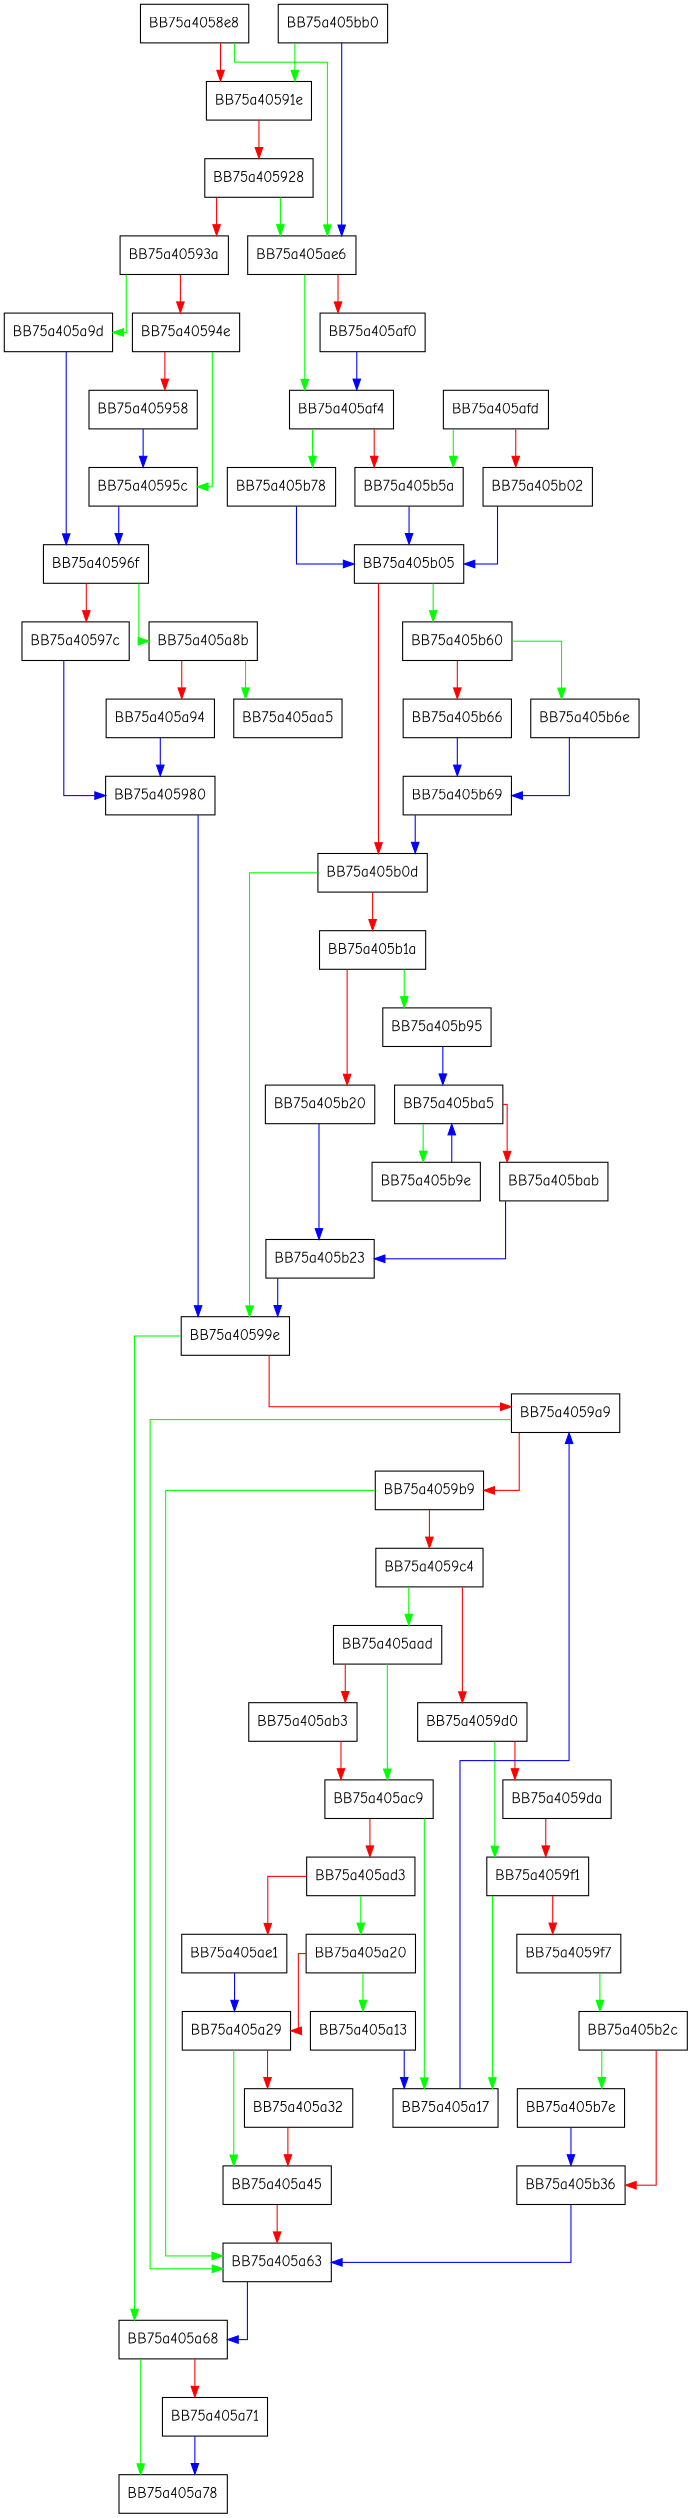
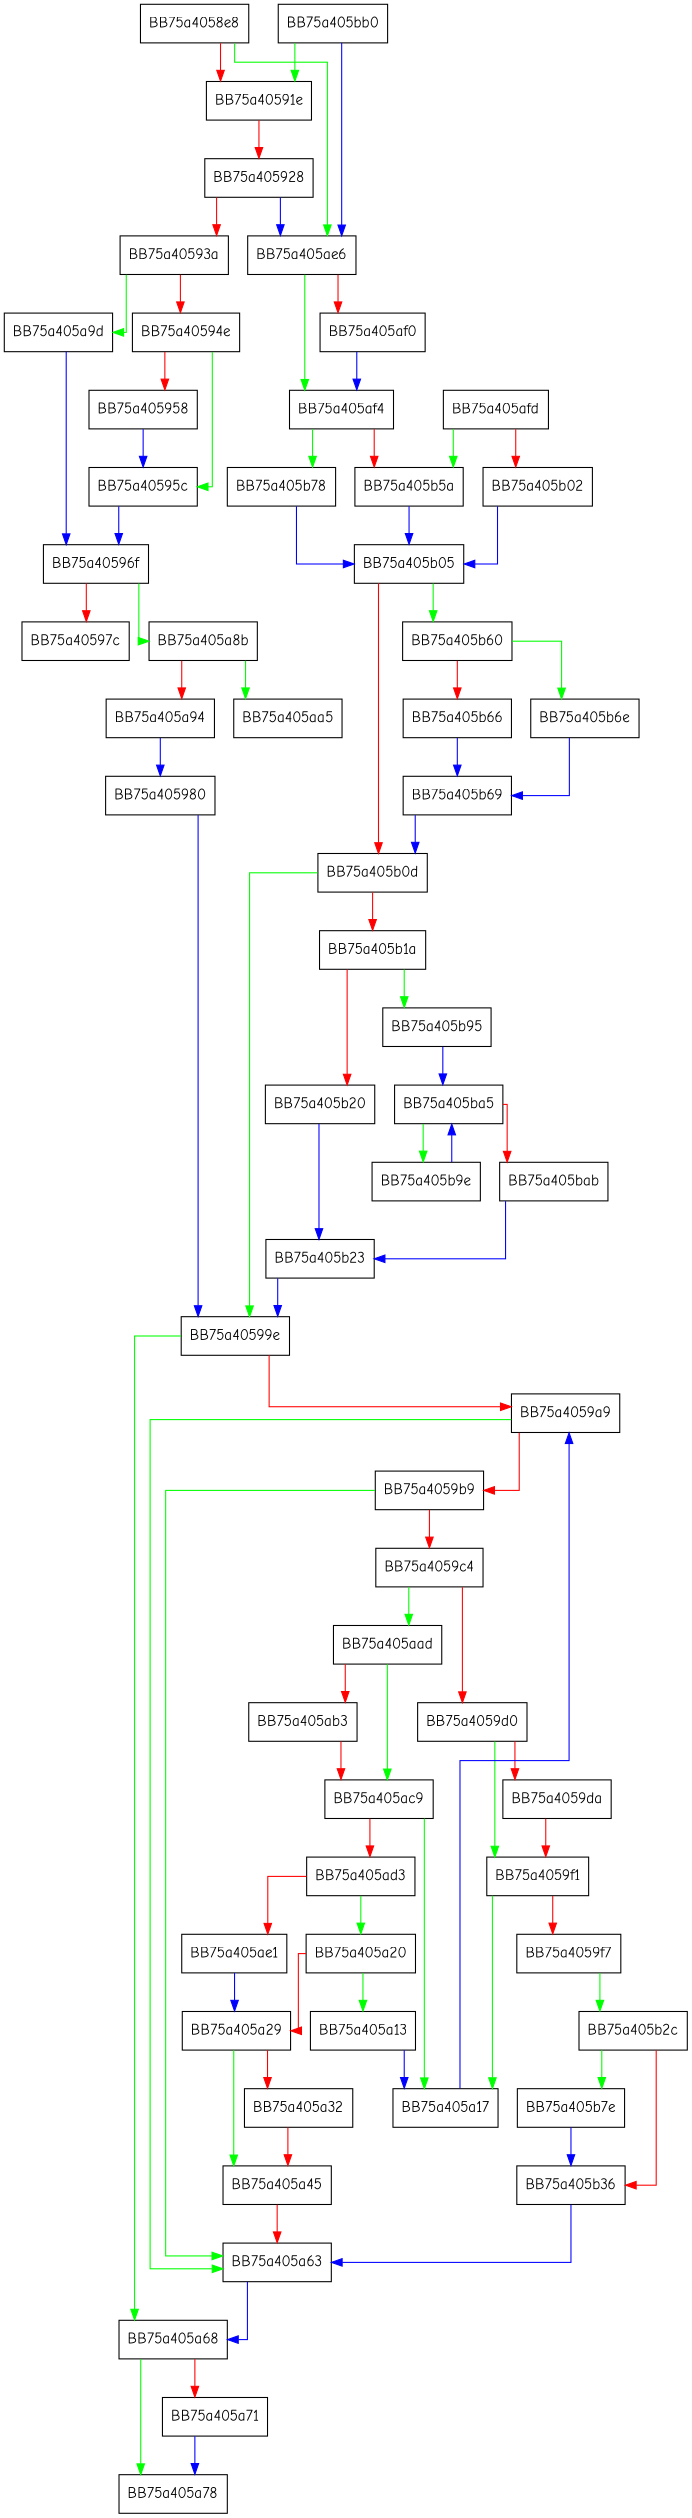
  digraph {
    fontname="Comic Neue"
    splines=ortho
    node [fontname="Comic Neue" shape=box]
    edge [color=red fontname="Comic Neue"]
    BB75a4058e8
    BB75a405ae6
    BB75a40591e
    BB75a405af4
    BB75a405af0
    BB75a405928
    BB75a405b78
    BB75a405b5a
    BB75a405bb0
    BB75a40593a
    BB75a405a9d
    BB75a40594e
    BB75a40596f
    BB75a40595c
    BB75a405958
    BB75a405a8b
    BB75a40597c
    BB75a405aa5
    BB75a405a94
    BB75a405980
    BB75a40599e
    BB75a405a68
    BB75a4059a9
    BB75a405a78
    BB75a405a71
    BB75a405a63
    BB75a4059b9
    BB75a4059c4
    BB75a405aad
    BB75a4059d0
    BB75a405ac9
    BB75a405ab3
    BB75a4059f1
    BB75a4059da
    BB75a405a17
    BB75a405ad3
    BB75a4059f7
    BB75a405b2c
    BB75a405b7e
    BB75a405b36
    BB75a405a13
    BB75a405a20
    BB75a405a29
    BB75a405a45
    BB75a405a32
    BB75a405ae1
    BB75a405b05
    BB75a405afd
    BB75a405b02
    BB75a405b60
    BB75a405b0d
    BB75a405b6e
    BB75a405b66
    BB75a405b1a
    BB75a405b69
    BB75a405b95
    BB75a405b20
    BB75a405ba5
    BB75a405b23
    BB75a405b9e
    BB75a405bab
    BB75a4058e8 -> BB75a405ae6 [color=green]
    BB75a4058e8 -> BB75a40591e
    BB75a405ae6 -> BB75a405af4 [color=green]
    BB75a405ae6 -> BB75a405af0
    BB75a40591e -> BB75a405928
    BB75a405af4 -> BB75a405b78 [color=green]
    BB75a405af4 -> BB75a405b5a
    BB75a405af0 -> BB75a405af4 [color=blue]
-   BB75a405928 -> BB75a405ae6 [color=green]
+   BB75a405928 -> BB75a405ae6 [color=blue]
    BB75a405928 -> BB75a40593a
    BB75a405b78 -> BB75a405b05 [color=blue]
    BB75a405b5a -> BB75a405b05 [color=blue]
    BB75a405bb0 -> BB75a405ae6 [color=blue]
    BB75a405bb0 -> BB75a40591e [color=green]
    BB75a40593a -> BB75a405a9d [color=green]
    BB75a40593a -> BB75a40594e
    BB75a405a9d -> BB75a40596f [color=blue]
    BB75a40594e -> BB75a40595c [color=green]
    BB75a40594e -> BB75a405958
    BB75a40596f -> BB75a405a8b [color=green]
    BB75a40596f -> BB75a40597c
    BB75a40595c -> BB75a40596f [color=blue]
    BB75a405958 -> BB75a40595c [color=blue]
    BB75a405a8b -> BB75a405aa5 [color=green]
    BB75a405a8b -> BB75a405a94
-   BB75a40597c -> BB75a405980 [color=blue]
    BB75a405a94 -> BB75a405980 [color=blue]
    BB75a405980 -> BB75a40599e [color=blue]
    BB75a40599e -> BB75a405a68 [color=green]
    BB75a40599e -> BB75a4059a9
    BB75a405a68 -> BB75a405a78 [color=green]
    BB75a405a68 -> BB75a405a71
    BB75a4059a9 -> BB75a405a63 [color=green]
    BB75a4059a9 -> BB75a4059b9
    BB75a405a71 -> BB75a405a78 [color=blue]
    BB75a405a63 -> BB75a405a68 [color=blue]
    BB75a4059b9 -> BB75a405a63 [color=green]
    BB75a4059b9 -> BB75a4059c4
    BB75a4059c4 -> BB75a405aad [color=green]
    BB75a4059c4 -> BB75a4059d0
    BB75a405aad -> BB75a405ac9 [color=green]
    BB75a405aad -> BB75a405ab3
    BB75a4059d0 -> BB75a4059f1 [color=green]
    BB75a4059d0 -> BB75a4059da
    BB75a405ac9 -> BB75a405a17 [color=green]
    BB75a405ac9 -> BB75a405ad3
    BB75a405ab3 -> BB75a405ac9
    BB75a4059f1 -> BB75a405a17 [color=green]
    BB75a4059f1 -> BB75a4059f7
    BB75a4059da -> BB75a4059f1
    BB75a405a17 -> BB75a4059a9 [color=blue]
    BB75a405ad3 -> BB75a405a20 [color=green]
    BB75a405ad3 -> BB75a405ae1
    BB75a4059f7 -> BB75a405b2c [color=green]
    BB75a405b2c -> BB75a405b7e [color=green]
    BB75a405b2c -> BB75a405b36
    BB75a405b7e -> BB75a405b36 [color=blue]
    BB75a405b36 -> BB75a405a63 [color=blue]
    BB75a405a13 -> BB75a405a17 [color=blue]
    BB75a405a20 -> BB75a405a13 [color=green]
    BB75a405a20 -> BB75a405a29
    BB75a405a29 -> BB75a405a45 [color=green]
    BB75a405a29 -> BB75a405a32
    BB75a405a45 -> BB75a405a63
    BB75a405a32 -> BB75a405a45
    BB75a405ae1 -> BB75a405a29 [color=blue]
    BB75a405b05 -> BB75a405b60 [color=green]
    BB75a405b05 -> BB75a405b0d
    BB75a405afd -> BB75a405b5a [color=green]
    BB75a405afd -> BB75a405b02
    BB75a405b02 -> BB75a405b05 [color=blue]
    BB75a405b60 -> BB75a405b6e [color=green]
    BB75a405b60 -> BB75a405b66
    BB75a405b0d -> BB75a40599e [color=green]
    BB75a405b0d -> BB75a405b1a
    BB75a405b6e -> BB75a405b69 [color=blue]
    BB75a405b66 -> BB75a405b69 [color=blue]
    BB75a405b1a -> BB75a405b95 [color=green]
    BB75a405b1a -> BB75a405b20
    BB75a405b69 -> BB75a405b0d [color=blue]
    BB75a405b95 -> BB75a405ba5 [color=blue]
    BB75a405b20 -> BB75a405b23 [color=blue]
    BB75a405ba5 -> BB75a405b9e [color=green]
    BB75a405ba5 -> BB75a405bab
    BB75a405b23 -> BB75a40599e [color=blue]
    BB75a405b9e -> BB75a405ba5 [color=blue]
    BB75a405bab -> BB75a405b23 [color=blue]
  }
